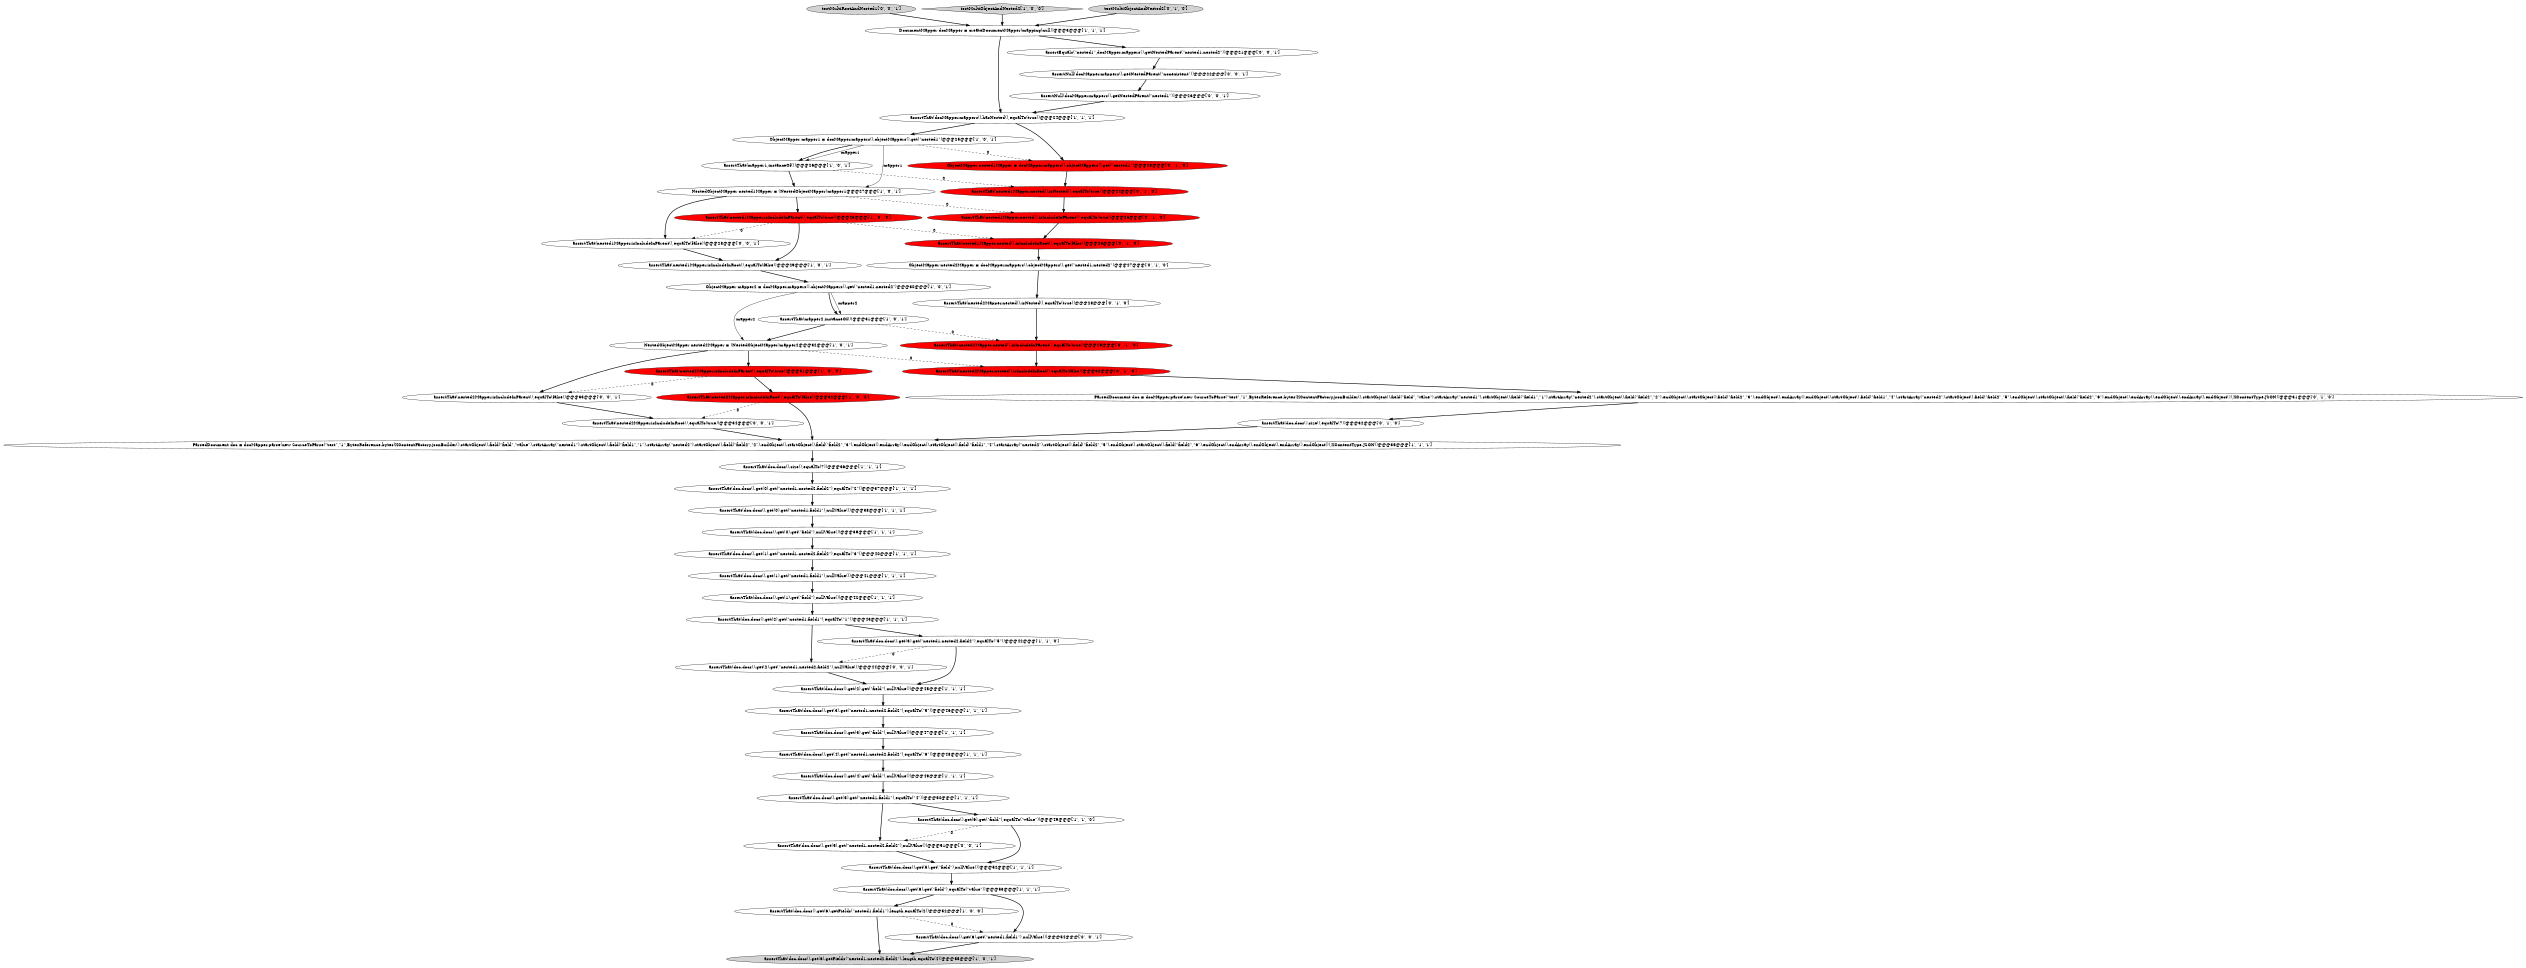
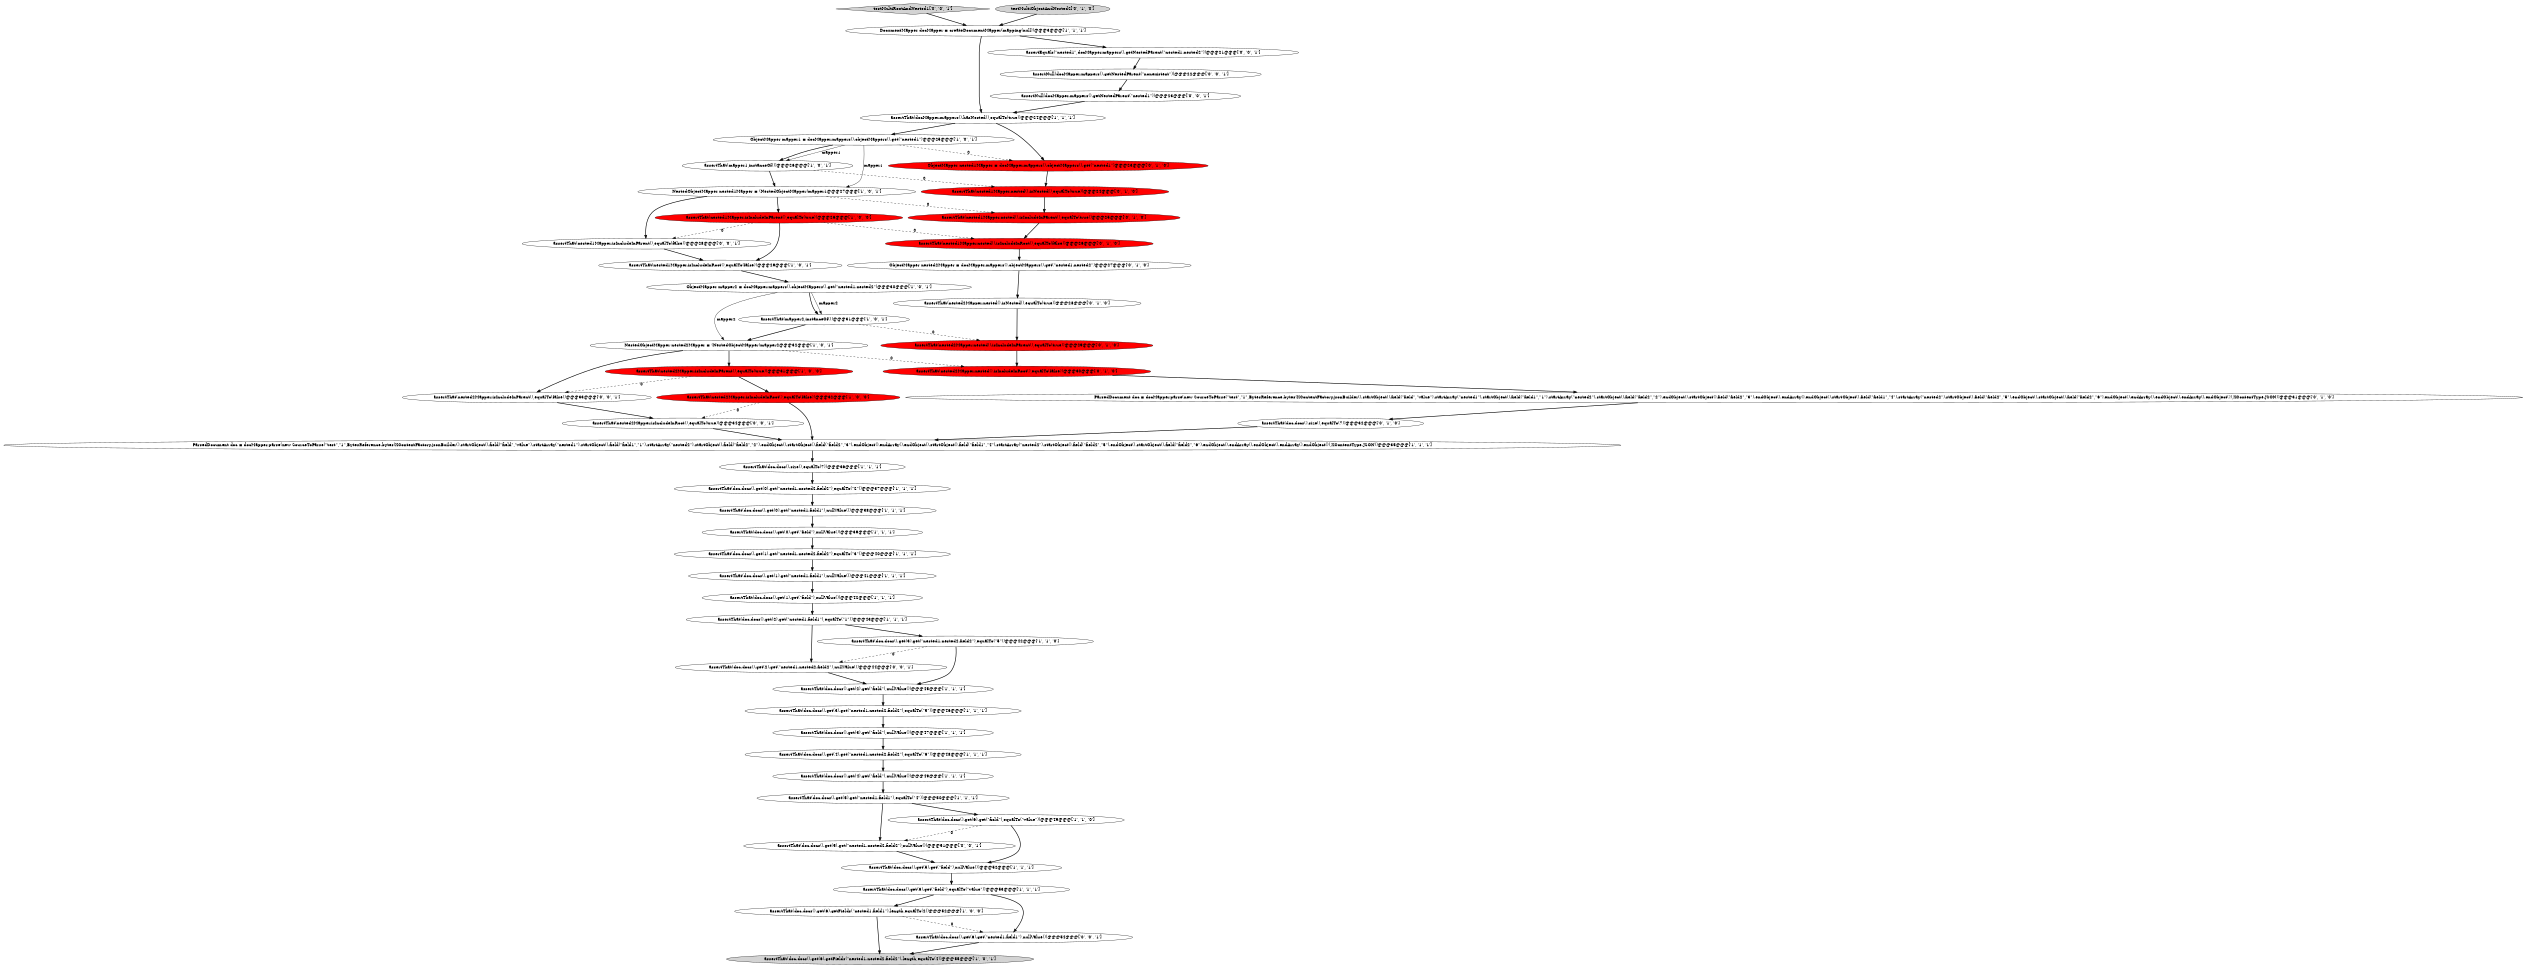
  digraph {
    node [fillcolor=white shape=ellipse style=filled]
    edge [style=bold]
    n1 [label="assertThat(doc.docs().get(4).get(\"field\"),nullValue())@@@49@@@['1', '1', '1']"]
    n2 [label="assertThat(doc.docs().get(5).get(\"nested1.field1\"),equalTo(\"4\"))@@@50@@@['1', '1', '1']"]
    n3 [label="assertThat(doc.docs().get(5).get(\"nested1.nested2.field2\"),nullValue())@@@51@@@['0', '0', '1']"]
    n4 [label="assertThat(doc.docs().get(6).get(\"field\"),equalTo(\"value\"))@@@49@@@['1', '1', '0']"]
    n5 [fillcolor=lightgray label="assertThat(doc.docs().get(6).getFields(\"nested1.nested2.field2\").length,equalTo(4))@@@55@@@['1', '0', '1']"]
    n6 [label="assertThat(docMapper.mappers().hasNested(),equalTo(true))@@@24@@@['1', '1', '1']"]
    n7 [label="ObjectMapper mapper1 = docMapper.mappers().objectMappers().get(\"nested1\")@@@25@@@['1', '0', '1']"]
    n8 [fillcolor=red label="ObjectMapper nested1Mapper = docMapper.mappers().objectMappers().get(\"nested1\")@@@23@@@['0', '1', '0']"]
    n9 [label="NestedObjectMapper nested1Mapper = (NestedObjectMapper)mapper1@@@27@@@['1', '0', '1']"]
    n10 [label="assertThat(mapper1,instanceOf())@@@26@@@['1', '0', '1']"]
    n11 [fillcolor=red label="assertThat(nested1Mapper.nested().isNested(),equalTo(true))@@@24@@@['0', '1', '0']"]
    n12 [fillcolor=red label="assertThat(nested2Mapper.isIncludeInParent(),equalTo(true))@@@31@@@['1', '0', '0']"]
    n13 [label="assertThat(nested2Mapper.isIncludeInParent(),equalTo(false))@@@33@@@['0', '0', '1']"]
    n14 [fillcolor=red label="assertThat(nested2Mapper.isIncludeInRoot(),equalTo(false))@@@32@@@['1', '0', '0']"]
    n15 [label="assertThat(nested2Mapper.isIncludeInRoot(),equalTo(true))@@@34@@@['0', '0', '1']"]
    n16 [label="ParsedDocument doc = docMapper.parse(new SourceToParse(\"test\",\"1\",BytesReference.bytes(XContentFactory.jsonBuilder().startObject().field(\"field\",\"value\").startArray(\"nested1\").startObject().field(\"field1\",\"1\").startArray(\"nested2\").startObject().field(\"field2\",\"2\").endObject().startObject().field(\"field2\",\"3\").endObject().endArray().endObject().startObject().field(\"field1\",\"4\").startArray(\"nested2\").startObject().field(\"field2\",\"5\").endObject().startObject().field(\"field2\",\"6\").endObject().endArray().endObject().endArray().endObject()),XContentType.JSON))@@@35@@@['1', '1', '1']"]
    n17 [label="ParsedDocument doc = docMapper.parse(new SourceToParse(\"test\",\"1\",BytesReference.bytes(XContentFactory.jsonBuilder().startObject().field(\"field\",\"value\").startArray(\"nested1\").startObject().field(\"field1\",\"1\").startArray(\"nested2\").startObject().field(\"field2\",\"2\").endObject().startObject().field(\"field2\",\"3\").endObject().endArray().endObject().startObject().field(\"field1\",\"4\").startArray(\"nested2\").startObject().field(\"field2\",\"5\").endObject().startObject().field(\"field2\",\"6\").endObject().endArray().endObject().endArray().endObject()),XContentType.JSON))@@@31@@@['0', '1', '0']"]
    n18 [label="assertThat(doc.docs().size(),equalTo(7))@@@32@@@['0', '1', '0']"]
    n19 [label="assertThat(doc.docs().get(1).get(\"nested1.nested2.field2\"),equalTo(\"3\"))@@@40@@@['1', '1', '1']"]
    n20 [label="assertThat(doc.docs().get(1).get(\"nested1.field1\"),nullValue())@@@41@@@['1', '1', '1']"]
    n21 [label="assertThat(doc.docs().get(1).get(\"field\"),nullValue())@@@42@@@['1', '1', '1']"]
    n22 [label="assertThat(doc.docs().get(6).getFields(\"nested1.field1\").length,equalTo(2))@@@52@@@['1', '0', '0']"]
    n23 [label="assertThat(doc.docs().get(6).get(\"nested1.field1\"),nullValue())@@@54@@@['0', '0', '1']"]
    n24 [label="assertThat(doc.docs().get(2).get(\"nested1.field1\"),equalTo(\"1\"))@@@43@@@['1', '1', '1']"]
    n25 [label="assertThat(doc.docs().get(2).get(\"nested1.nested2.field2\"),nullValue())@@@44@@@['0', '0', '1']"]
    n26 [label="assertThat(doc.docs().get(3).get(\"nested1.nested2.field2\"),equalTo(\"5\"))@@@42@@@['1', '1', '0']"]
    n27 [label="assertThat(doc.docs().get(2).get(\"field\"),nullValue())@@@45@@@['1', '1', '1']"]
    n28 [label="assertThat(mapper2,instanceOf())@@@31@@@['1', '0', '1']"]
    n29 [fillcolor=red label="assertThat(nested2Mapper.nested().isIncludeInParent(),equalTo(true))@@@29@@@['0', '1', '0']"]
    n30 [label="NestedObjectMapper nested2Mapper = (NestedObjectMapper)mapper2@@@32@@@['1', '0', '1']"]
    n31 [fillcolor=red label="assertThat(nested2Mapper.nested().isIncludeInRoot(),equalTo(false))@@@30@@@['0', '1', '0']"]
    n32 [label="ObjectMapper mapper2 = docMapper.mappers().objectMappers().get(\"nested1.nested2\")@@@30@@@['1', '0', '1']"]
    n33 [fillcolor=red label="assertThat(nested1Mapper.nested().isIncludeInRoot(),equalTo(false))@@@26@@@['0', '1', '0']"]
    n34 [label="ObjectMapper nested2Mapper = docMapper.mappers().objectMappers().get(\"nested1.nested2\")@@@27@@@['0', '1', '0']"]
    n35 [label="assertThat(nested2Mapper.nested().isNested(),equalTo(true))@@@28@@@['0', '1', '0']"]
-   n36 [fillcolor=lightgray label="testMultiRootAndNested1['0', '0', '1']"]
+   n36 [fillcolor=lightgray label="testMultiRootAndNested1['0', '0', '1']" shape=diamond]
    n37 [label="DocumentMapper docMapper = createDocumentMapper(mapping(null))@@@3@@@['1', '1', '1']"]
    n38 [label="assertEquals(\"nested1\",docMapper.mappers().getNestedParent(\"nested1.nested2\"))@@@21@@@['0', '0', '1']"]
    n39 [label="assertThat(doc.docs().get(0).get(\"nested1.field1\"),nullValue())@@@38@@@['1', '1', '1']"]
    n40 [label="assertThat(doc.docs().get(0).get(\"field\"),nullValue())@@@39@@@['1', '1', '1']"]
    n41 [label="assertThat(doc.docs().size(),equalTo(7))@@@36@@@['1', '1', '1']"]
    n42 [label="assertThat(nested1Mapper.isIncludeInParent(),equalTo(false))@@@28@@@['0', '0', '1']"]
    n43 [label="assertThat(nested1Mapper.isIncludeInRoot(),equalTo(false))@@@29@@@['1', '0', '1']"]
    n44 [label="assertThat(doc.docs().get(0).get(\"nested1.nested2.field2\"),equalTo(\"2\"))@@@37@@@['1', '1', '1']"]
    n45 [label="assertThat(doc.docs().get(4).get(\"nested1.nested2.field2\"),equalTo(\"6\"))@@@48@@@['1', '1', '1']"]
    n46 [label="assertNull(docMapper.mappers().getNestedParent(\"nonexistent\"))@@@22@@@['0', '0', '1']"]
    n47 [label="assertNull(docMapper.mappers().getNestedParent(\"nested1\"))@@@23@@@['0', '0', '1']"]
    n48 [fillcolor=red label="assertThat(nested1Mapper.nested().isIncludeInParent(),equalTo(true))@@@25@@@['0', '1', '0']"]
-   n49 [fillcolor=lightgray label="testMultiObjectAndNested2['1', '0', '0']" shape=diamond]
    n50 [label="assertThat(doc.docs().get(5).get(\"field\"),nullValue())@@@52@@@['1', '1', '1']"]
    n51 [label="assertThat(doc.docs().get(3).get(\"nested1.nested2.field2\"),equalTo(\"5\"))@@@46@@@['1', '1', '1']"]
    n52 [label="assertThat(doc.docs().get(6).get(\"field\"),equalTo(\"value\"))@@@53@@@['1', '1', '1']"]
    n53 [fillcolor=red label="assertThat(nested1Mapper.isIncludeInParent(),equalTo(true))@@@26@@@['1', '0', '0']"]
    n54 [label="assertThat(doc.docs().get(3).get(\"field\"),nullValue())@@@47@@@['1', '1', '1']"]
    n55 [fillcolor=lightgray label="testMultiObjectAndNested2['0', '1', '0']"]
    n1 -> n2
    n2 -> n3
    n2 -> n4
    n3 -> n50
    n4 -> n3 [label=0 style=dashed]
    n4 -> n50
    n6 -> n7
    n6 -> n8
    n7 -> n8 [label=0 style=dashed]
    n7 -> n9 [label=mapper1 style=solid]
    n7 -> n10 [label=mapper1 style=solid]
    n7 -> n10
    n8 -> n11
    n9 -> n42
    n9 -> n48 [label=0 style=dashed]
    n9 -> n53
    n10 -> n9
    n10 -> n11 [label=0 style=dashed]
    n11 -> n48
    n12 -> n13 [label=0 style=dashed]
    n12 -> n14
    n13 -> n15
    n14 -> n15 [label=0 style=dashed]
    n14 -> n16
    n15 -> n16
    n16 -> n41
    n17 -> n18
    n18 -> n16
    n19 -> n20
    n20 -> n21
    n21 -> n24
    n22 -> n5
    n22 -> n23 [label=0 style=dashed]
    n23 -> n5
    n24 -> n25
    n24 -> n26
    n25 -> n27
    n26 -> n25 [label=0 style=dashed]
    n26 -> n27
    n27 -> n51
    n28 -> n29 [label=0 style=dashed]
    n28 -> n30
    n29 -> n31
    n30 -> n12
    n30 -> n13
    n30 -> n31 [label=0 style=dashed]
    n31 -> n17
    n32 -> n28
    n32 -> n28 [label=mapper2 style=solid]
    n32 -> n30 [label=mapper2 style=solid]
    n33 -> n34
    n34 -> n35
    n35 -> n29
    n36 -> n37
    n37 -> n6
    n37 -> n38
    n38 -> n46
    n39 -> n40
    n40 -> n19
    n41 -> n44
    n42 -> n43
    n43 -> n32
    n44 -> n39
    n45 -> n1
    n46 -> n47
    n47 -> n6
    n48 -> n33
-   n49 -> n37
    n50 -> n52
    n51 -> n54
    n52 -> n22
    n52 -> n23
    n53 -> n33 [label=0 style=dashed]
    n53 -> n42 [label=0 style=dashed]
    n53 -> n43
    n54 -> n45
    n55 -> n37
  }
